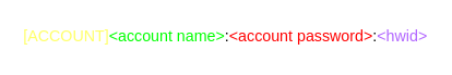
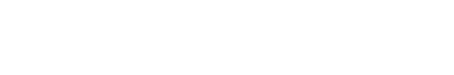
  <mxCell id="0" />
  <mxCell id="1" parent="0" />
- <mxCell id="2" value="&lt;font color=&quot;#ffff66&quot; style=&quot;font-size: 19px;&quot;&gt;[ACCOUNT]&lt;/font&gt;&lt;font color=&quot;#00ff00&quot; style=&quot;font-size: 19px;&quot;&gt;&amp;lt;account name&amp;gt;&lt;/font&gt;:&lt;font color=&quot;#ff0000&quot; style=&quot;font-size: 19px;&quot;&gt;&amp;lt;account password&amp;gt;&lt;/font&gt;:&lt;font color=&quot;#b266ff&quot; style=&quot;font-size: 19px;&quot;&gt;&amp;lt;hwid&amp;gt;&lt;/font&gt;" style="text;html=1;align=center;verticalAlign=middle;whiteSpace=wrap;rounded=0;fontSize=19;" vertex="1" parent="1"><mxGeometry x="20" y="20" width="510" height="50" as="geometry" /></mxCell>
